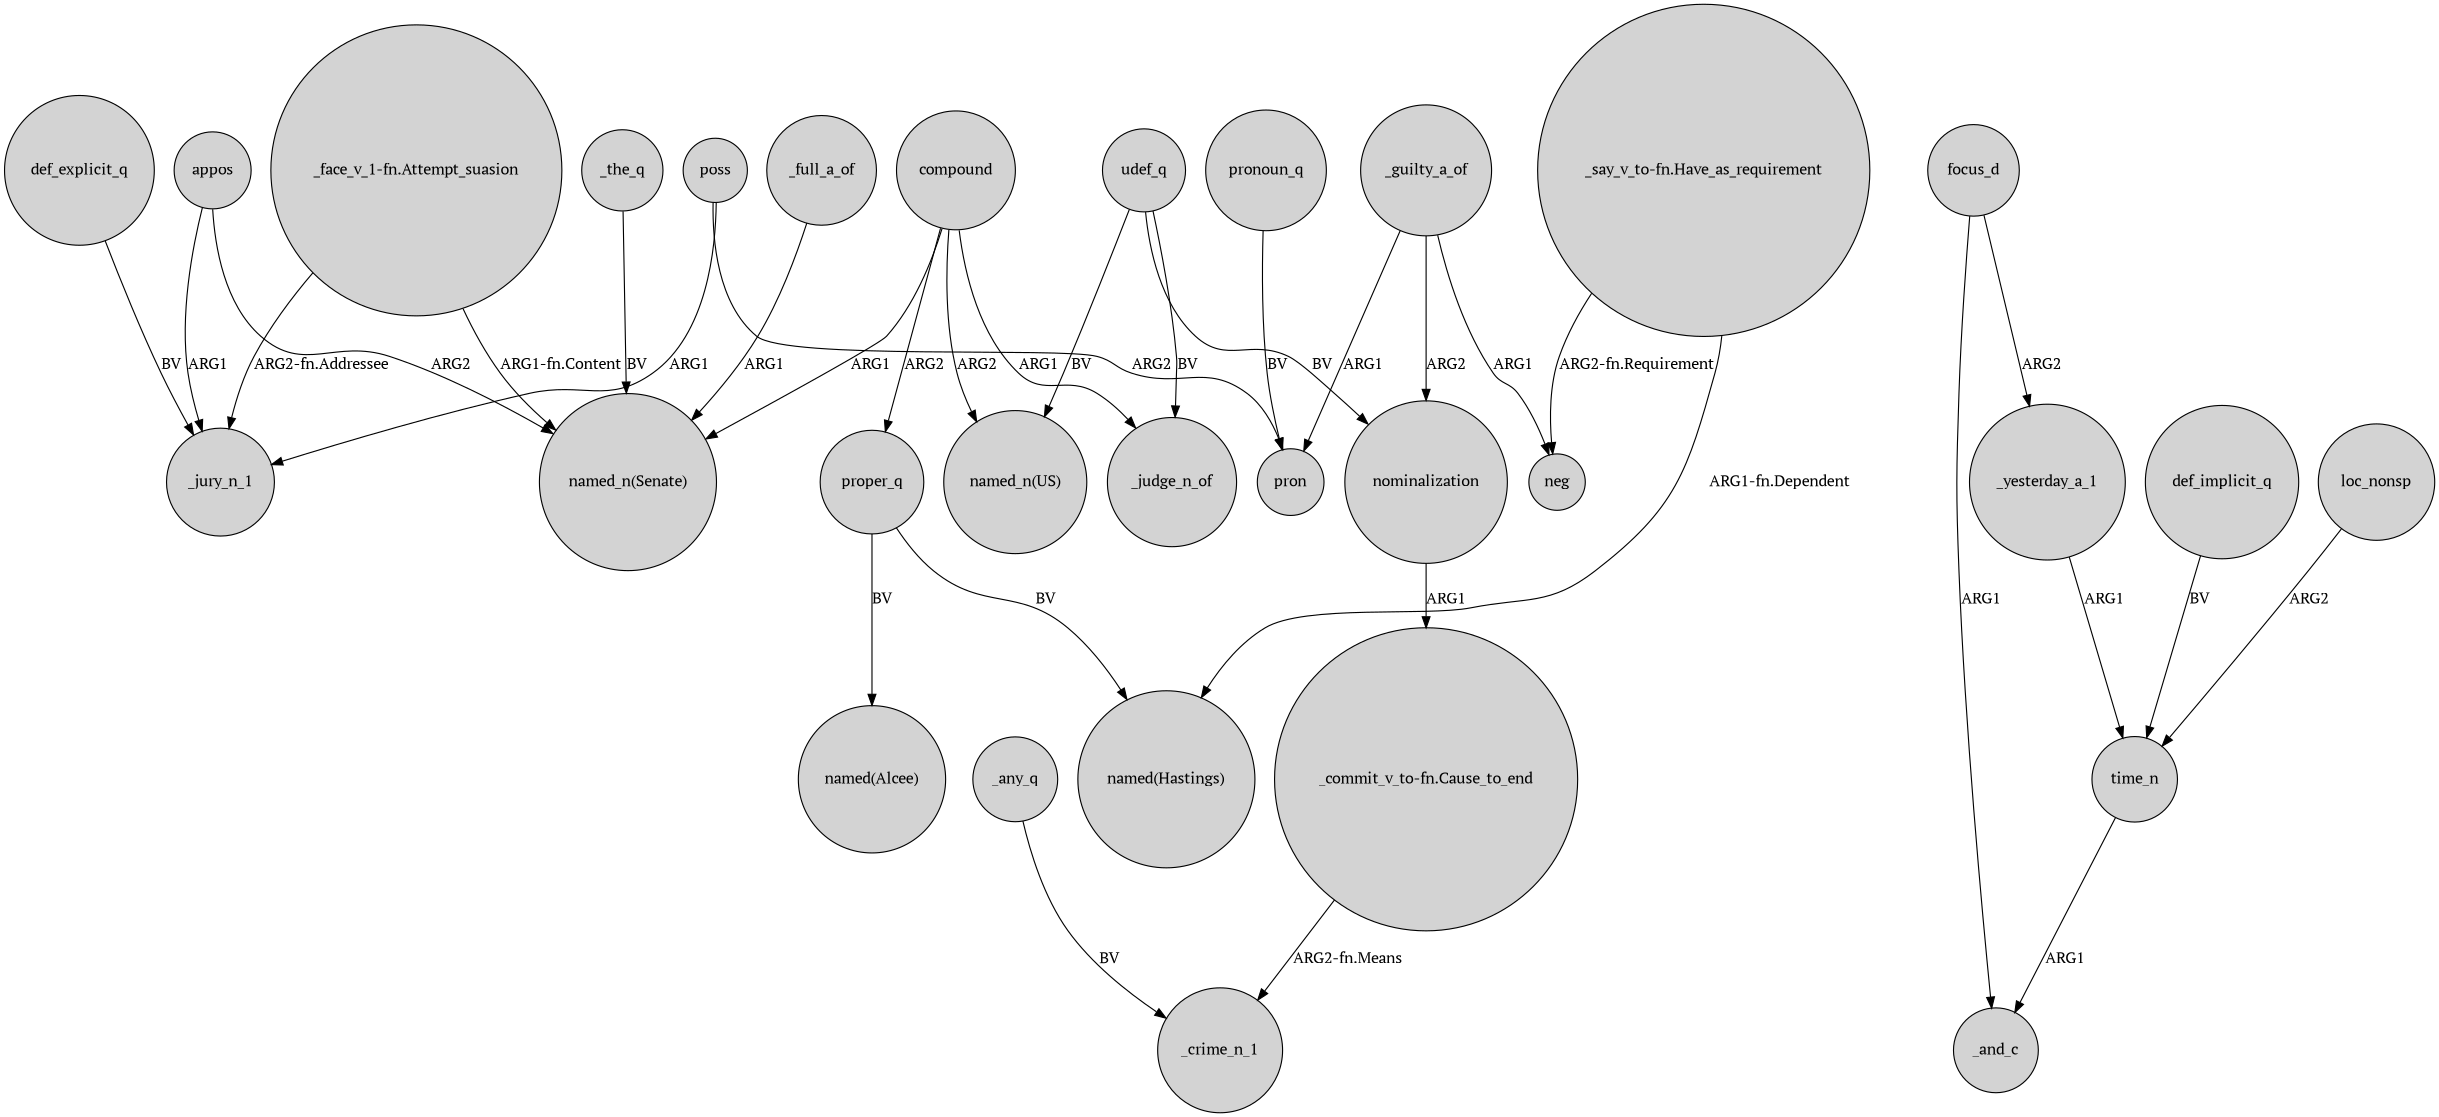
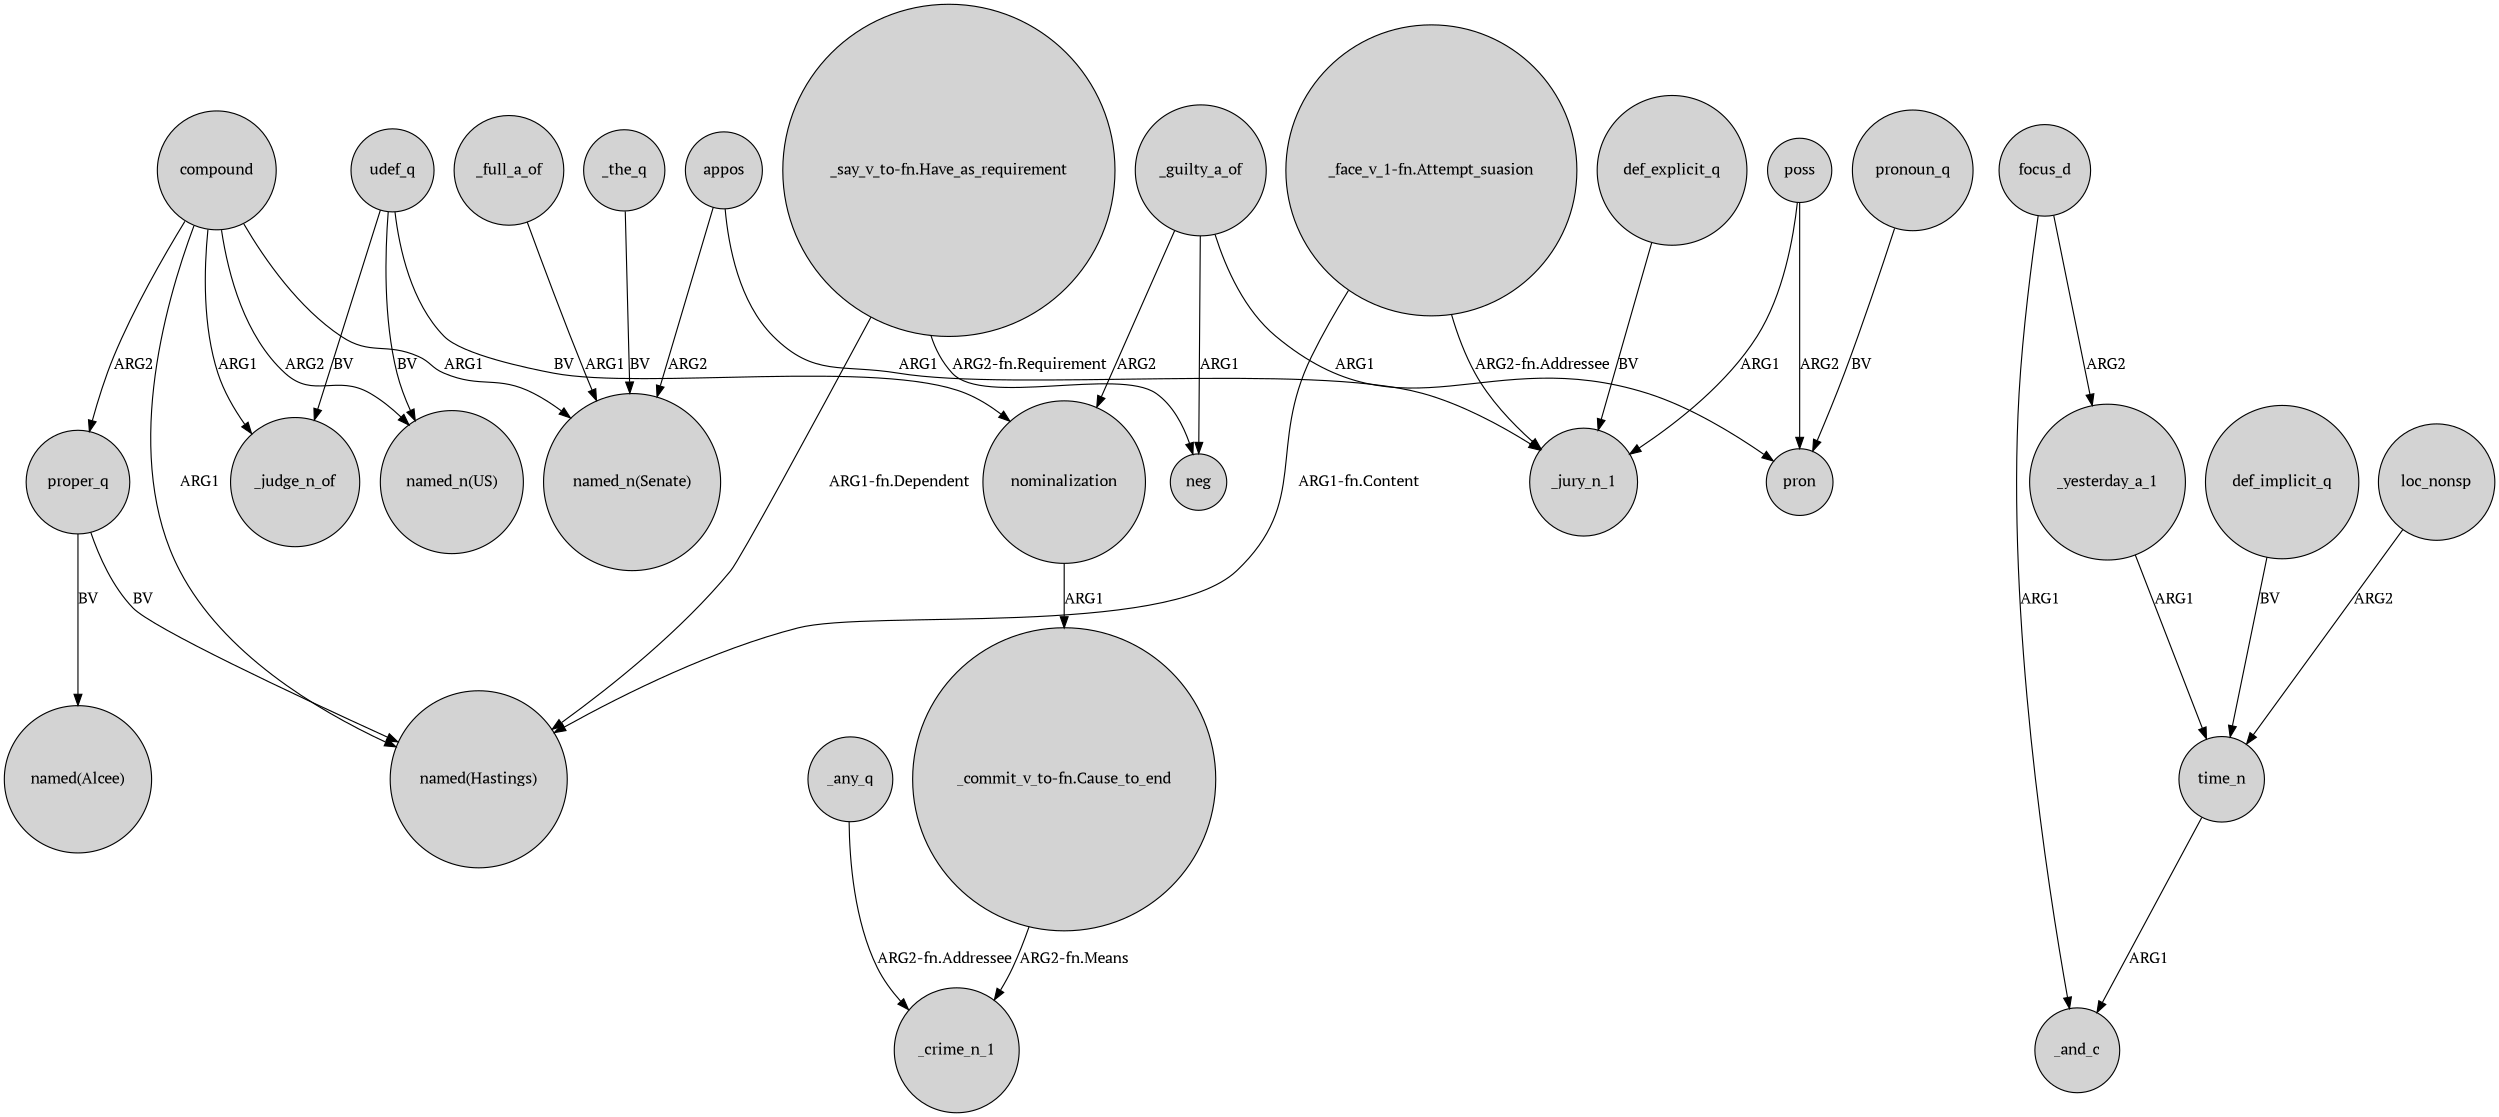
  digraph {
    fontname="PT Serif"
    node [fontname="PT Serif" shape=circle style=filled]
    edge [fontname="PT Serif"]
    appos
    _jury_n_1
    "named_n(Senate)"
    loc_nonsp
    time_n
    _and_c
    udef_q
    nominalization
    _judge_n_of
    "named_n(US)"
    "_commit_v_to-fn.Cause_to_end"
    _crime_n_1
    _the_q
    "_say_v_to-fn.Have_as_requirement"
    "named(Hastings)"
    neg
    _yesterday_a_1
    focus_d
    _guilty_a_of
    pron
    proper_q
    "named(Alcee)"
    "_face_v_1-fn.Attempt_suasion"
    poss
    pronoun_q
    _full_a_of
    compound
    def_explicit_q
    _any_q
    def_implicit_q
    appos -> _jury_n_1 [label=ARG1]
    appos -> "named_n(Senate)" [label=ARG2]
    loc_nonsp -> time_n [label=ARG2]
    time_n -> _and_c [label=ARG1]
    udef_q -> nominalization [label=BV]
    udef_q -> _judge_n_of [label=BV]
    udef_q -> "named_n(US)" [label=BV]
    nominalization -> "_commit_v_to-fn.Cause_to_end" [label=ARG1]
    "_commit_v_to-fn.Cause_to_end" -> _crime_n_1 [label="ARG2-fn.Means"]
    _the_q -> "named_n(Senate)" [label=BV]
    "_say_v_to-fn.Have_as_requirement" -> "named(Hastings)" [label="ARG1-fn.Dependent"]
    "_say_v_to-fn.Have_as_requirement" -> neg [label="ARG2-fn.Requirement"]
    _yesterday_a_1 -> time_n [label=ARG1]
    focus_d -> _and_c [label=ARG1]
    focus_d -> _yesterday_a_1 [label=ARG2]
    _guilty_a_of -> nominalization [label=ARG2]
    _guilty_a_of -> neg [label=ARG1]
    _guilty_a_of -> pron [label=ARG1]
    proper_q -> "named(Hastings)" [label=BV]
    proper_q -> "named(Alcee)" [label=BV]
    "_face_v_1-fn.Attempt_suasion" -> _jury_n_1 [label="ARG2-fn.Addressee"]
-   "_face_v_1-fn.Attempt_suasion" -> "named_n(Senate)" [label="ARG1-fn.Content"]
+   "_face_v_1-fn.Attempt_suasion" -> "named(Hastings)" [label="ARG1-fn.Content"]
    poss -> _jury_n_1 [label=ARG1]
    poss -> pron [label=ARG2]
    pronoun_q -> pron [label=BV]
    _full_a_of -> "named_n(Senate)" [label=ARG1]
    compound -> "named_n(Senate)" [label=ARG1]
    compound -> _judge_n_of [label=ARG1]
    compound -> "named_n(US)" [label=ARG2]
+   compound -> "named(Hastings)" [label=ARG1]
    compound -> proper_q [label=ARG2]
    def_explicit_q -> _jury_n_1 [label=BV]
-   _any_q -> _crime_n_1 [label=BV]
+   _any_q -> _crime_n_1 [label="ARG2-fn.Addressee"]
    def_implicit_q -> time_n [label=BV]
  }
